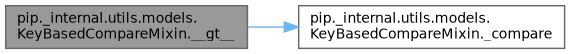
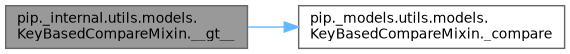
  digraph {
    rankdir=LR
    node [fontname=Helvetica fontsize=10 shape=box style=filled]
    n1 [color=gray40 fillcolor=grey60 fontcolor=black height=0.2 label="pip._internal.utils.models.\lKeyBasedCompareMixin.__gt__" width=0.4]
-   n2 [color=grey40 fillcolor=white height=0.2 label="pip._internal.utils.models.\lKeyBasedCompareMixin._compare" width=0.4]
+   n2 [color=grey40 fillcolor=white height=0.2 label="pip._models.utils.models.\lKeyBasedCompareMixin._compare" width=0.4]
    n1 -> n2 [color=steelblue1 fontname=Helvetica fontsize=10 labelfontname=Helvetica labelfontsize=10 style=solid]
  }
